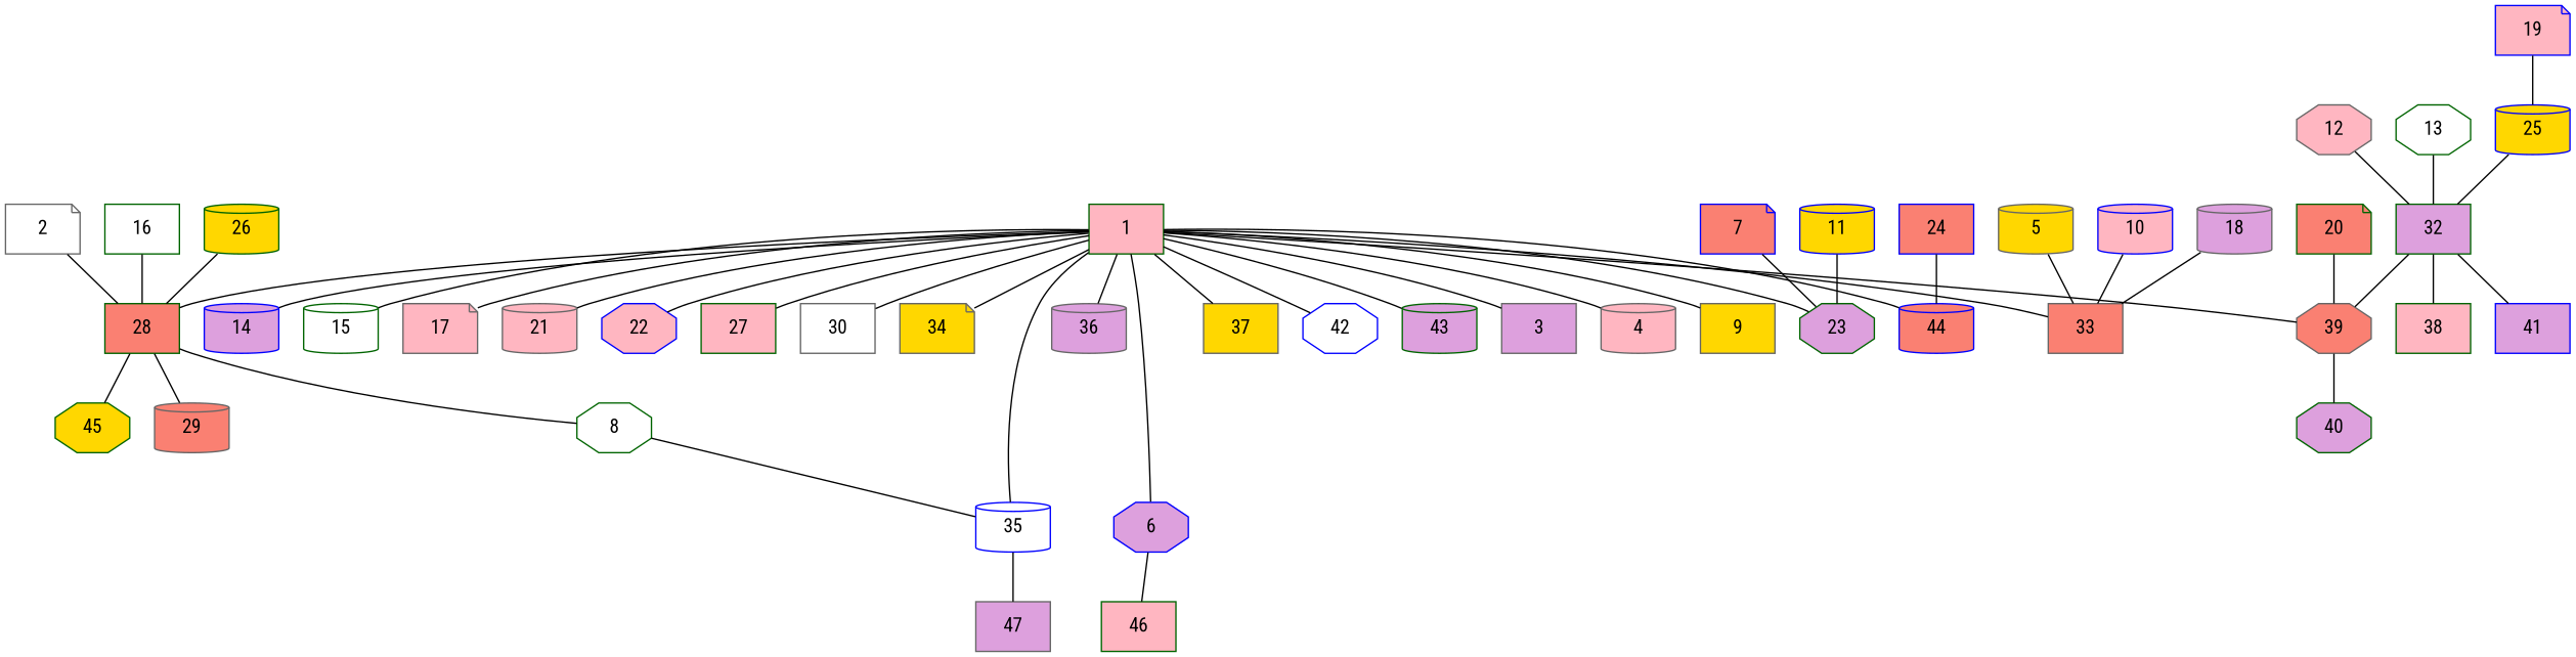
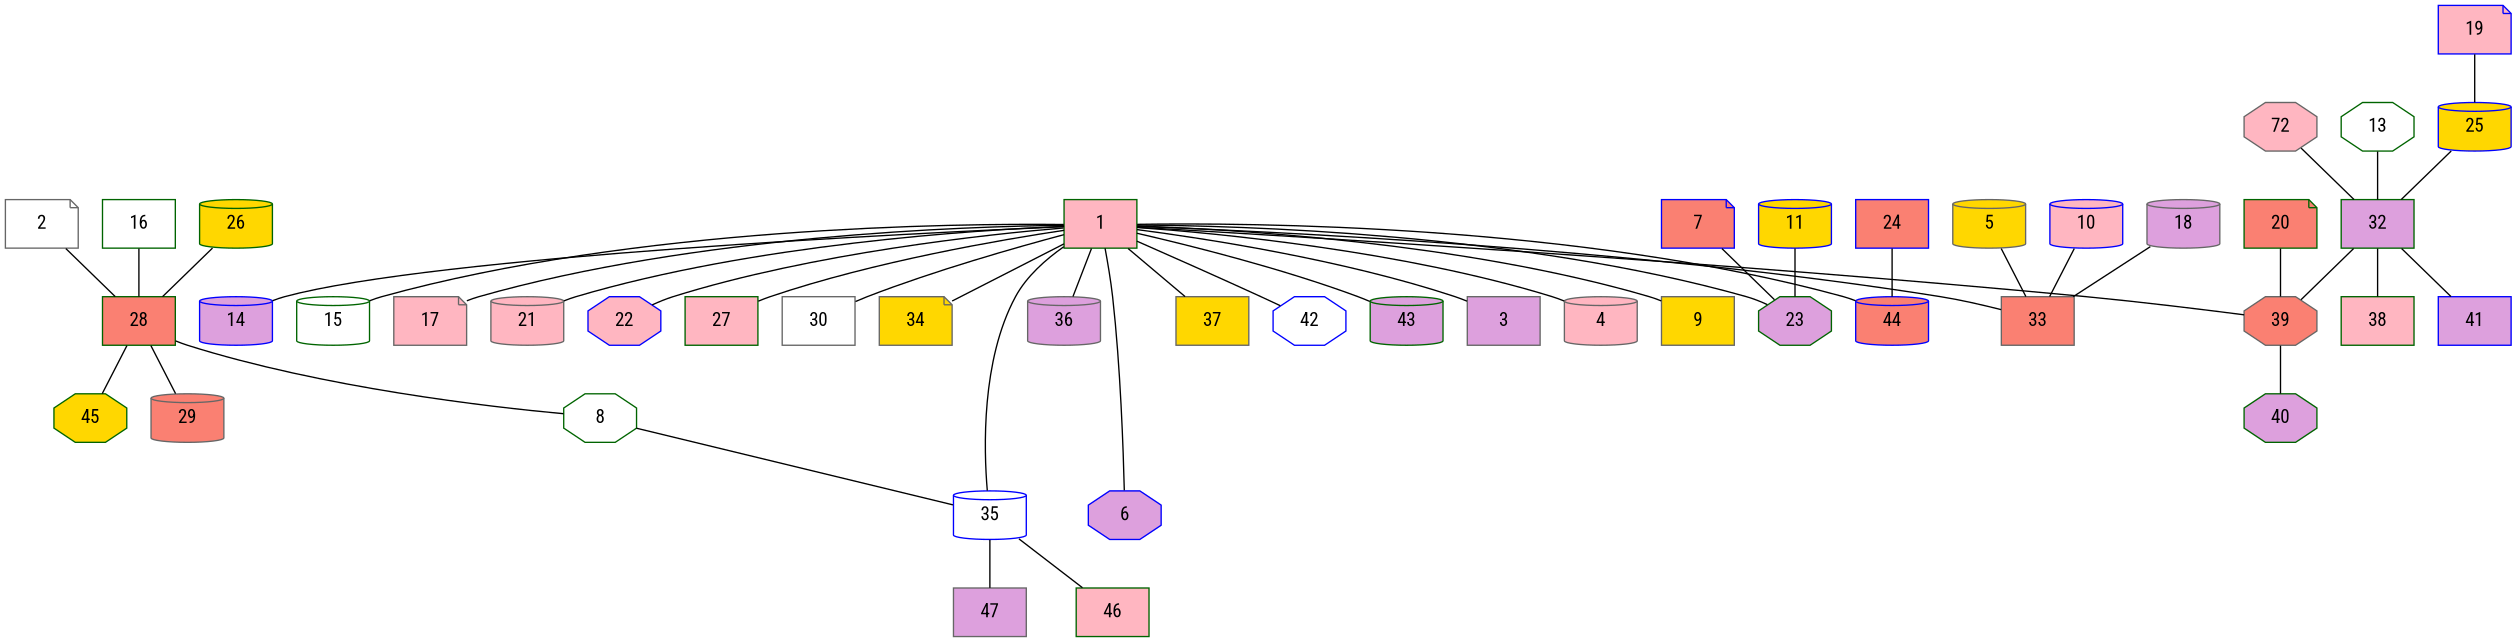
  graph {
    fontname="Roboto Condensed"
    node [color=gray40 fillcolor=lightpink fontname="Roboto Condensed" shape=box style=filled]
    edge [fontname="Roboto Condensed" weight=1.0]
    1 [color=darkgreen]
    3 [fillcolor=plum]
    4 [shape=cylinder]
    6 [color=blue fillcolor=plum shape=octagon]
    9 [fillcolor=gold]
    14 [color=blue fillcolor=plum shape=cylinder]
    15 [color=darkgreen fillcolor=white shape=cylinder]
    17 [shape=note]
    21 [shape=cylinder]
    22 [color=blue shape=octagon]
    23 [color=darkgreen fillcolor=plum shape=octagon]
    27 [color=darkgreen]
    28 [color=darkgreen fillcolor=salmon]
    30 [fillcolor=white]
    33 [fillcolor=salmon]
    34 [fillcolor=gold shape=note]
    35 [color=blue fillcolor=white shape=cylinder]
    36 [fillcolor=plum shape=cylinder]
    37 [fillcolor=gold]
    39 [fillcolor=salmon shape=octagon]
    42 [color=blue fillcolor=white shape=octagon]
    43 [color=darkgreen fillcolor=plum shape=cylinder]
    44 [color=blue fillcolor=salmon shape=cylinder]
    8 [color=darkgreen fillcolor=white shape=octagon]
    29 [fillcolor=salmon shape=cylinder]
    45 [color=darkgreen fillcolor=gold shape=octagon]
    46 [color=darkgreen]
    47 [fillcolor=plum]
    40 [color=darkgreen fillcolor=plum shape=octagon]
    2 [fillcolor=white shape=note]
    5 [fillcolor=gold shape=cylinder]
    7 [color=blue fillcolor=salmon shape=note]
    10 [color=blue shape=cylinder]
    11 [color=blue fillcolor=gold shape=cylinder]
-   12 [shape=octagon]
+   12 [shape=octagon label=72]
    32 [color=darkgreen fillcolor=plum]
    38 [color=darkgreen]
    41 [color=blue fillcolor=plum]
    13 [color=darkgreen fillcolor=white shape=octagon]
    16 [color=darkgreen fillcolor=white]
    18 [fillcolor=plum shape=cylinder]
    19 [color=blue shape=note]
    25 [color=blue fillcolor=gold shape=cylinder]
    20 [color=darkgreen fillcolor=salmon shape=note]
    24 [color=blue fillcolor=salmon]
    26 [color=darkgreen fillcolor=gold shape=cylinder]
    1 -- 3
    1 -- 4
    1 -- 6
    1 -- 9
    1 -- 14
    1 -- 15
    1 -- 17
    1 -- 21
    1 -- 22
    1 -- 23
    1 -- 27
-   1 -- 28
    1 -- 30
    1 -- 33
    1 -- 34
    1 -- 35
    1 -- 36
    1 -- 37
    1 -- 39
    1 -- 42
    1 -- 43
    1 -- 44
    28 -- 8
    28 -- 29
    28 -- 45
-   6 -- 46
+   35 -- 46
    35 -- 47
    39 -- 40
    8 -- 35
    2 -- 28
    5 -- 33
    7 -- 23
    10 -- 33
    11 -- 23
    12 -- 32
    32 -- 39
    32 -- 38
    32 -- 41
    13 -- 32
    16 -- 28
    18 -- 33
    19 -- 25
    25 -- 32
    20 -- 39
    24 -- 44
    26 -- 28
  }
